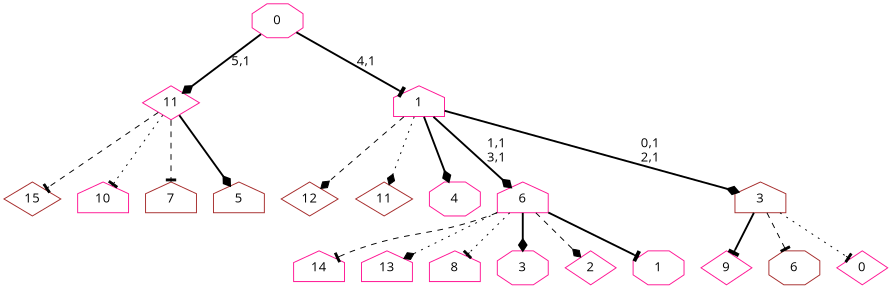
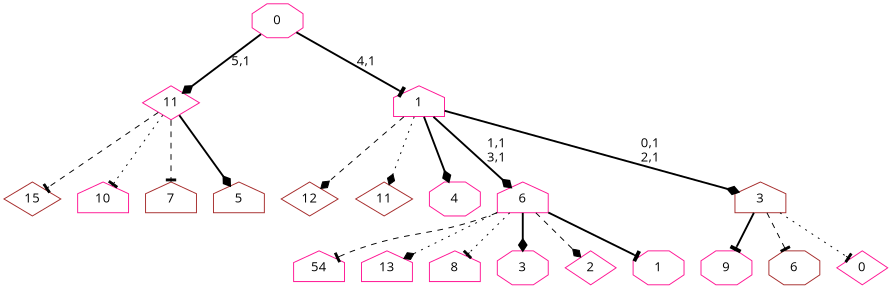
  digraph {
    fontname="Open Sans"
    node [color=deeppink fontname="Open Sans" shape=house]
    edge [arrowhead=tee fontname="Open Sans" style=bold]
    n1 [color=brown label=15 shape=diamond]
-   n2 [label=14]
+   n2 [label=54]
    n3 [label=13]
    n4 [color=brown label=12 shape=diamond]
    n5 [color=brown label=11 shape=diamond]
    n6 [label=10]
-   n7 [label=9 shape=diamond]
+   n7 [label=9 shape=octagon]
    n8 [label=8]
    n9 [color=brown label=7]
    n10 [color=brown label=6 shape=octagon]
    n11 [color=brown label=5]
    11 [shape=diamond]
    n13 [label=4 shape=octagon]
    n14 [label=3 shape=octagon]
    n15 [label=2 shape=diamond]
    n16 [label=1 shape=octagon]
    6
    n18 [label=0 shape=diamond]
    3 [color=brown]
    1
    0 [shape=octagon]
    11 -> n1 [style=dashed]
    11 -> n6 [style=dotted]
    11 -> n9 [style=dashed]
    11 -> n11 [arrowhead=diamond]
    6 -> n2 [style=dashed]
    6 -> n3 [arrowhead=diamond style=dotted]
    6 -> n8 [style=dotted]
    6 -> n14 [arrowhead=diamond]
    6 -> n15 [arrowhead=diamond style=dashed]
    6 -> n16
    3 -> n7
    3 -> n10 [style=dashed]
    3 -> n18 [style=dotted]
    1 -> n4 [arrowhead=diamond style=dashed]
    1 -> n5 [arrowhead=diamond style=dotted]
    1 -> n13 [arrowhead=diamond]
    1 -> 6 [arrowhead=diamond label="1,1\n3,1"]
    1 -> 3 [arrowhead=diamond label="0,1\n2,1"]
    0 -> 11 [arrowhead=diamond label="5,1"]
    0 -> 1 [label="4,1"]
  }
